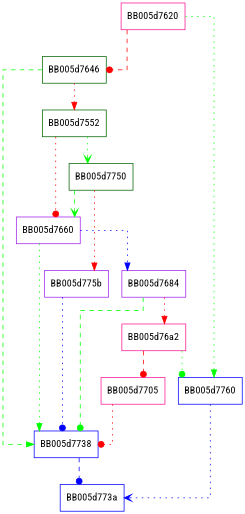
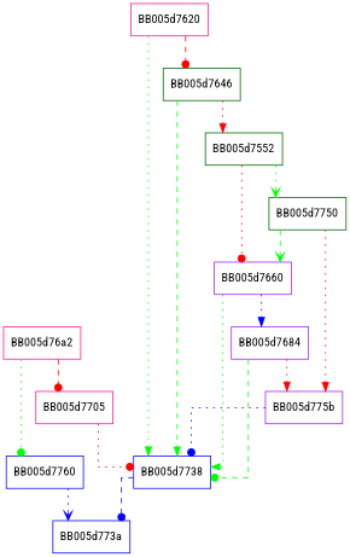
  digraph {
    fontname="Roboto Condensed"
    splines=ortho
    node [color=blue fontname="Roboto Condensed" shape=box]
    edge [arrowhead=dot color=green fontname="Roboto Condensed" style=dotted]
    BB005d7738
    BB005d7620 [color=deeppink]
    BB005d7646 [color=darkgreen]
    BB005d773a
    n5 [color=darkgreen label=BB005d7552]
    BB005d7750 [color=darkgreen]
    BB005d7660 [color=purple]
    BB005d775b [color=purple]
    BB005d7684 [color=purple]
    BB005d76a2 [color=deeppink]
    BB005d7760
    BB005d7705 [color=deeppink]
    BB005d7738 -> BB005d773a [color=blue style=dashed]
-   BB005d7620 -> BB005d7760 [arrowhead=normal]
+   BB005d7620 -> BB005d7738 [arrowhead=normal]
    BB005d7620 -> BB005d7646 [color=red style=dashed]
    BB005d7646 -> BB005d7738 [arrowhead=normal style=dashed]
    BB005d7646 -> n5 [arrowhead=normal color=red]
    n5 -> BB005d7750 [arrowhead=vee]
    n5 -> BB005d7660 [color=red]
    BB005d7750 -> BB005d7660 [arrowhead=vee style=dashed]
    BB005d7750 -> BB005d775b [arrowhead=normal color=red]
    BB005d7660 -> BB005d7738 [arrowhead=normal]
    BB005d7660 -> BB005d7684 [arrowhead=normal color=blue]
    BB005d775b -> BB005d7738 [color=blue]
    BB005d7684 -> BB005d7738 [style=dashed]
-   BB005d7684 -> BB005d76a2 [arrowhead=normal color=red]
+   BB005d7684 -> BB005d775b [arrowhead=normal color=red]
    BB005d76a2 -> BB005d7760
    BB005d76a2 -> BB005d7705 [color=red style=dashed]
    BB005d7760 -> BB005d773a [arrowhead=vee color=blue]
    BB005d7705 -> BB005d7738 [color=red]
  }
